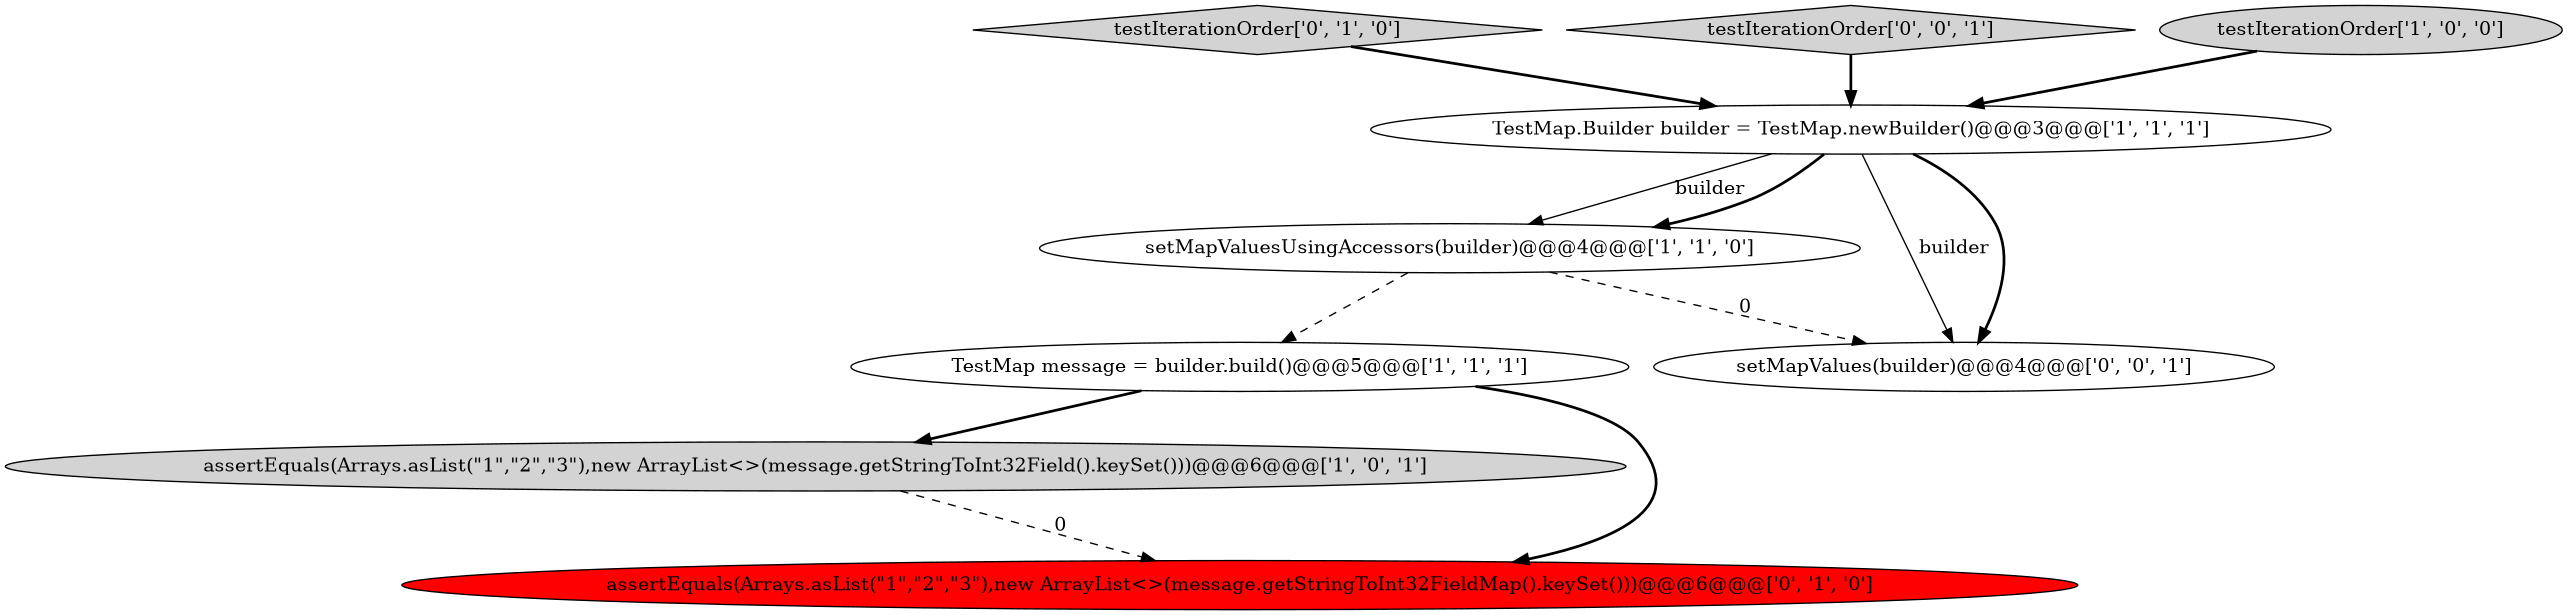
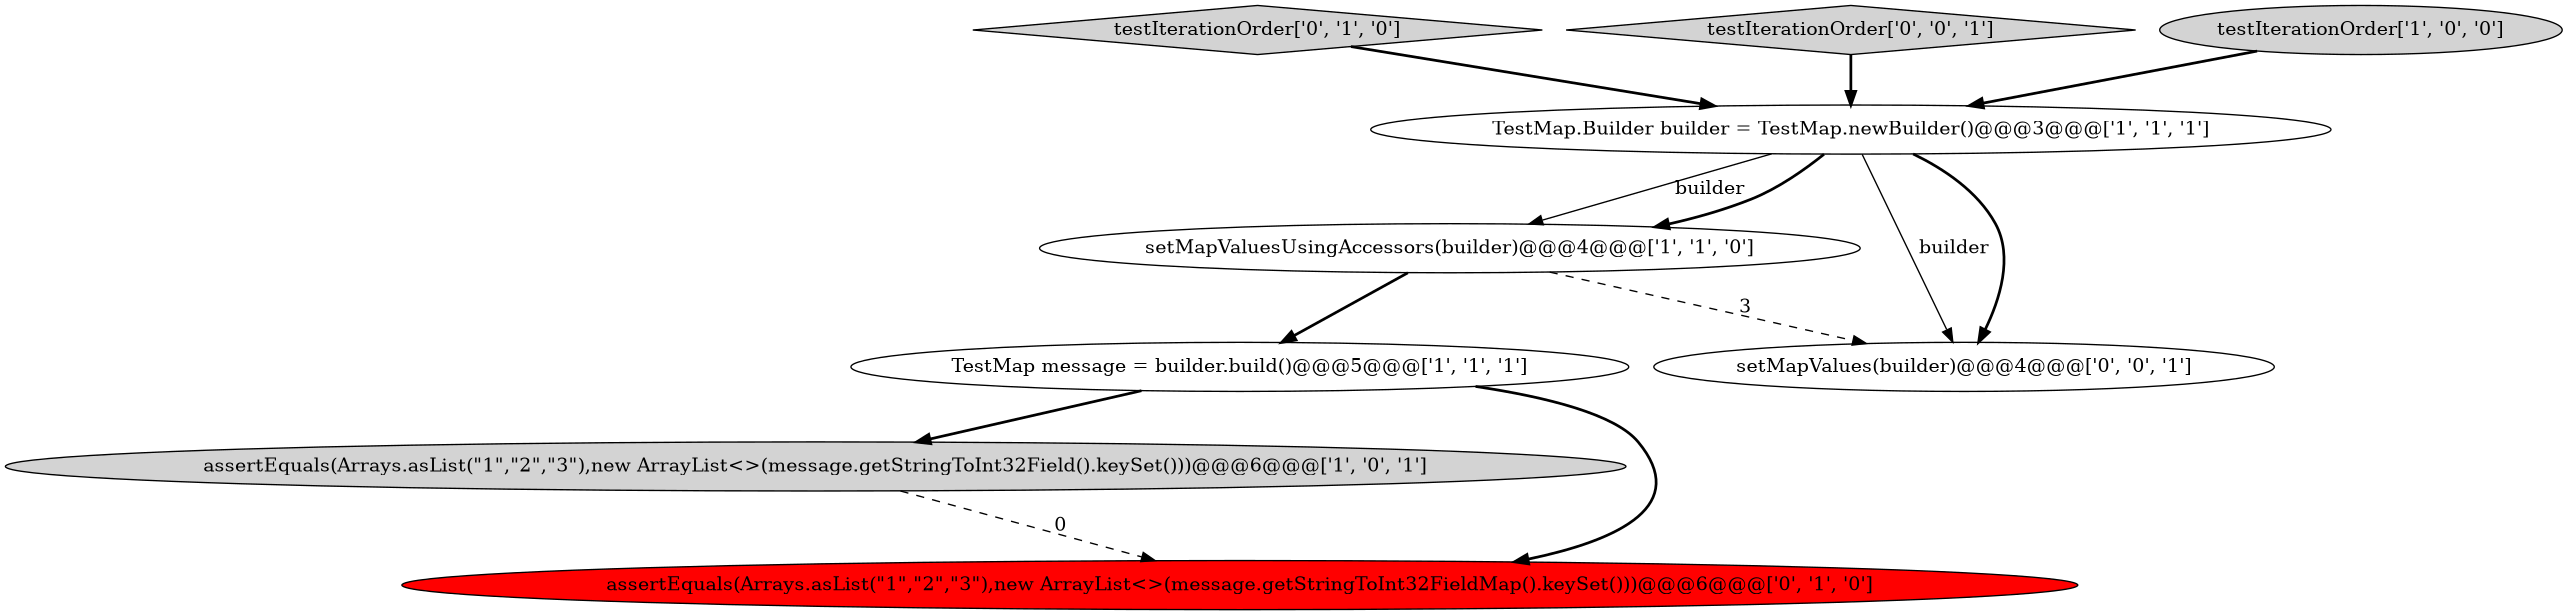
  digraph {
    node [fillcolor=lightgray shape=ellipse style=filled]
    edge [style=bold]
    n1 [label="testIterationOrder['0', '1', '0']" shape=diamond]
    n2 [fillcolor=white label="TestMap.Builder builder = TestMap.newBuilder()@@@3@@@['1', '1', '1']"]
    n3 [fillcolor=white label="setMapValuesUsingAccessors(builder)@@@4@@@['1', '1', '0']"]
    n4 [fillcolor=white label="setMapValues(builder)@@@4@@@['0', '0', '1']"]
    n5 [label="testIterationOrder['0', '0', '1']" shape=diamond]
    n6 [fillcolor=white label="TestMap message = builder.build()@@@5@@@['1', '1', '1']"]
    n7 [label="assertEquals(Arrays.asList(\"1\",\"2\",\"3\"),new ArrayList<>(message.getStringToInt32Field().keySet()))@@@6@@@['1', '0', '1']"]
    n8 [fillcolor=red label="assertEquals(Arrays.asList(\"1\",\"2\",\"3\"),new ArrayList<>(message.getStringToInt32FieldMap().keySet()))@@@6@@@['0', '1', '0']"]
    n9 [label="testIterationOrder['1', '0', '0']"]
    n1 -> n2
    n2 -> n3 [label=builder style=solid]
    n2 -> n3
    n2 -> n4 [label=builder style=solid]
    n2 -> n4
-   n3 -> n4 [label=0 style=dashed]
-   n3 -> n6 [style=dashed]
+   n3 -> n4 [label=3 style=dashed]
+   n3 -> n6
    n5 -> n2
    n6 -> n7
    n6 -> n8
    n7 -> n8 [label=0 style=dashed]
    n9 -> n2
  }
